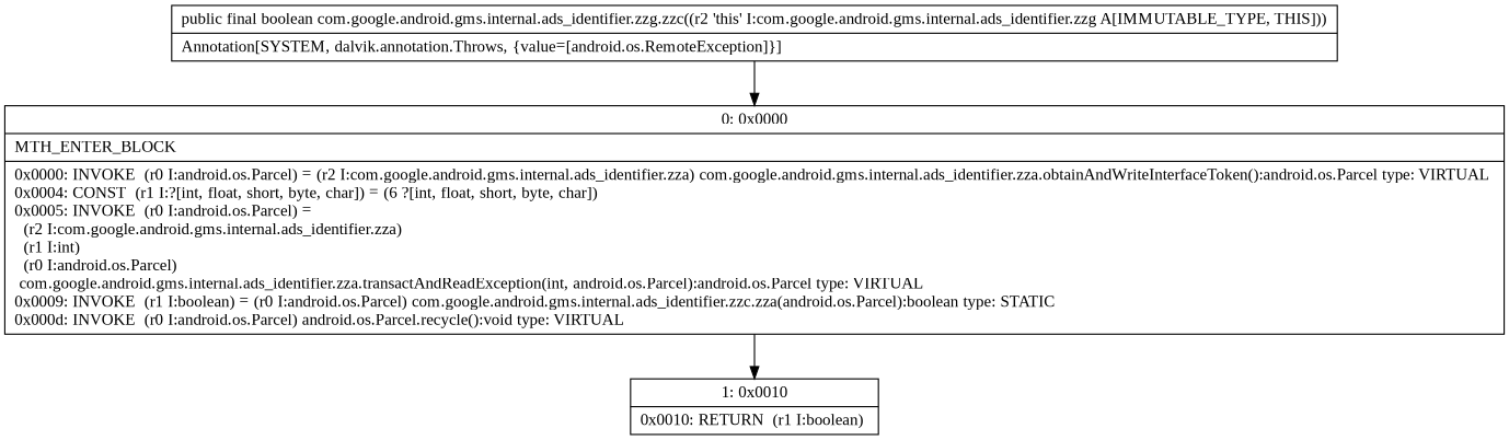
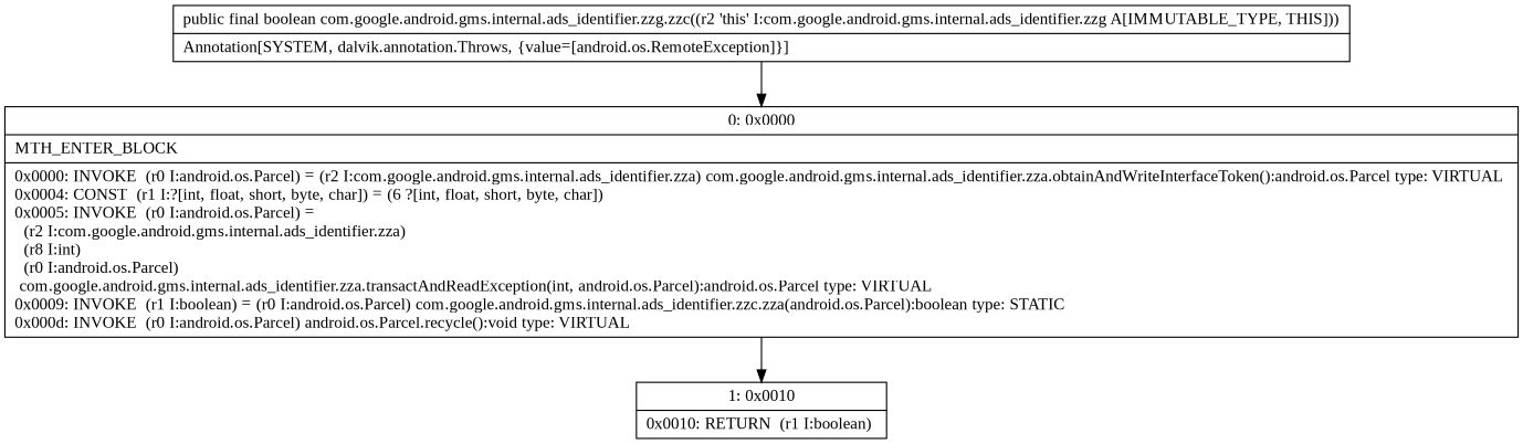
  digraph {
    fontname="Liberation Serif"
    node [shape=record fontname="Liberation Serif"]
    edge [fontname="Liberation Serif"]
-   n1 [label="{0\:\ 0x0000|MTH_ENTER_BLOCK\l|0x0000: INVOKE  (r0 I:android.os.Parcel) = (r2 I:com.google.android.gms.internal.ads_identifier.zza) com.google.android.gms.internal.ads_identifier.zza.obtainAndWriteInterfaceToken():android.os.Parcel type: VIRTUAL \l0x0004: CONST  (r1 I:?[int, float, short, byte, char]) = (6 ?[int, float, short, byte, char]) \l0x0005: INVOKE  (r0 I:android.os.Parcel) = \l  (r2 I:com.google.android.gms.internal.ads_identifier.zza)\l  (r1 I:int)\l  (r0 I:android.os.Parcel)\l com.google.android.gms.internal.ads_identifier.zza.transactAndReadException(int, android.os.Parcel):android.os.Parcel type: VIRTUAL \l0x0009: INVOKE  (r1 I:boolean) = (r0 I:android.os.Parcel) com.google.android.gms.internal.ads_identifier.zzc.zza(android.os.Parcel):boolean type: STATIC \l0x000d: INVOKE  (r0 I:android.os.Parcel) android.os.Parcel.recycle():void type: VIRTUAL \l}"]
+   n1 [label="{0\:\ 0x0000|MTH_ENTER_BLOCK\l|0x0000: INVOKE  (r0 I:android.os.Parcel) = (r2 I:com.google.android.gms.internal.ads_identifier.zza) com.google.android.gms.internal.ads_identifier.zza.obtainAndWriteInterfaceToken():android.os.Parcel type: VIRTUAL \l0x0004: CONST  (r1 I:?[int, float, short, byte, char]) = (6 ?[int, float, short, byte, char]) \l0x0005: INVOKE  (r0 I:android.os.Parcel) = \l  (r2 I:com.google.android.gms.internal.ads_identifier.zza)\l  (r8 I:int)\l  (r0 I:android.os.Parcel)\l com.google.android.gms.internal.ads_identifier.zza.transactAndReadException(int, android.os.Parcel):android.os.Parcel type: VIRTUAL \l0x0009: INVOKE  (r1 I:boolean) = (r0 I:android.os.Parcel) com.google.android.gms.internal.ads_identifier.zzc.zza(android.os.Parcel):boolean type: STATIC \l0x000d: INVOKE  (r0 I:android.os.Parcel) android.os.Parcel.recycle():void type: VIRTUAL \l}"]
    n2 [label="{1\:\ 0x0010|0x0010: RETURN  (r1 I:boolean) \l}"]
    n3 [label="{public final boolean com.google.android.gms.internal.ads_identifier.zzg.zzc((r2 'this' I:com.google.android.gms.internal.ads_identifier.zzg A[IMMUTABLE_TYPE, THIS]))  | Annotation[SYSTEM, dalvik.annotation.Throws, \{value=[android.os.RemoteException]\}]\l}"]
    n1 -> n2
    n3 -> n1
  }
